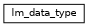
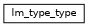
  digraph {
    rankdir=LR
-   n1 [color=black fillcolor=white fontname=Helvetica fontsize=10 height=0.2 label=lm_data_type shape=record style=filled width=0.4]
+   n1 [color=black fillcolor=white fontname=Helvetica fontsize=10 height=0.2 label=lm_type_type shape=record style=filled width=0.4]
  }
